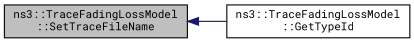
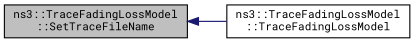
  digraph {
    rankdir=LR
    fontname="Roboto Mono"
    node [color=black fontname="Roboto Mono" fontsize=10 shape=record style=filled]
    n1 [fillcolor=grey75 fontcolor=black height=0.2 label="ns3::TraceFadingLossModel\l::SetTraceFileName" width=0.4]
-   n2 [fillcolor=white height=0.2 label="ns3::TraceFadingLossModel\l::GetTypeId" width=0.4]
+   n2 [fillcolor=white height=0.2 label="ns3::TraceFadingLossModel\l::TraceFadingLossModel" width=0.4]
    n1 -> n2 [color=midnightblue dir=back fontname="Roboto Mono" fontsize=10 labelfontname=Helvetica labelfontsize=10 style=solid]
  }
